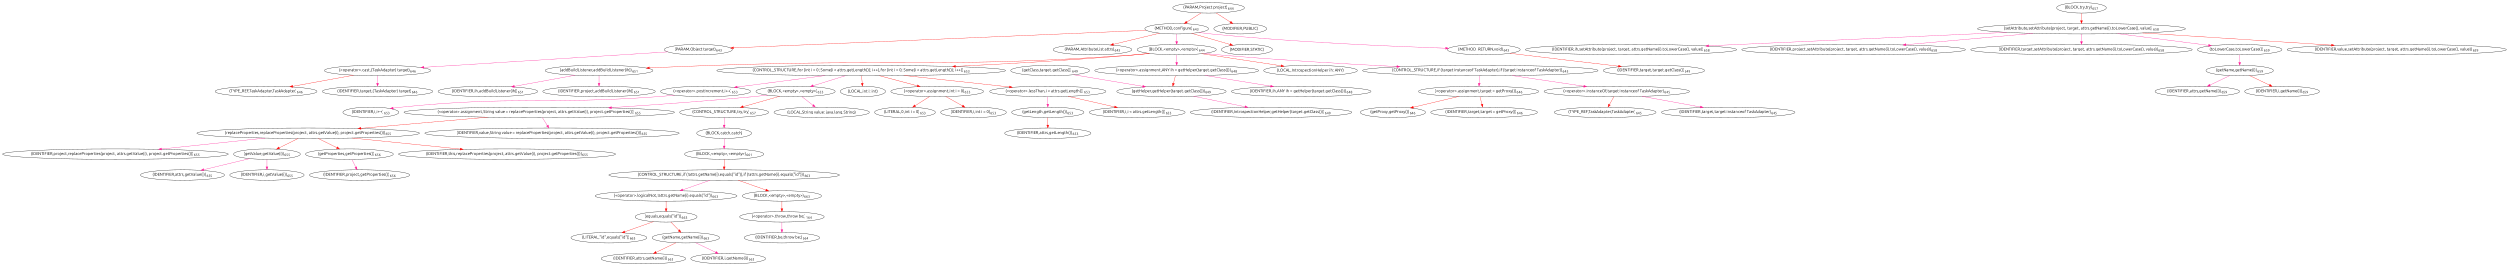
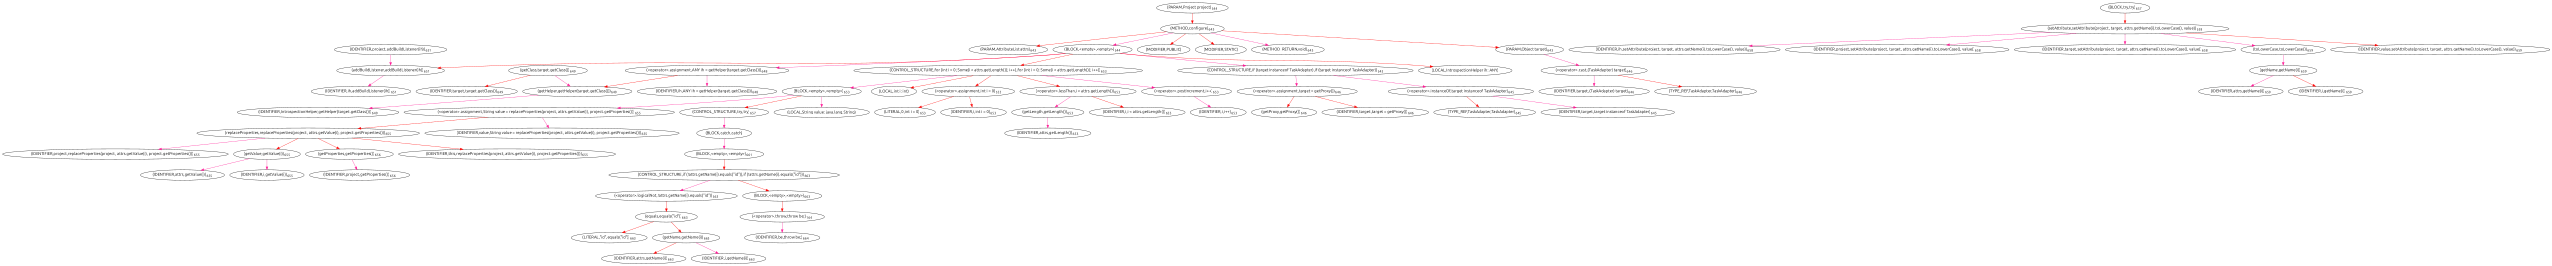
  digraph {
    fontname=Ubuntu
    node [fontname=Ubuntu]
    edge [color=red fontname=Ubuntu]
    n1 [label=<(METHOD,configure)<SUB>643</SUB>>]
    n2 [label=<(PARAM,Object target)<SUB>643</SUB>>]
    n3 [label=<(PARAM,AttributeList attrs)<SUB>643</SUB>>]
    n4 [label=<(BLOCK,&lt;empty&gt;,&lt;empty&gt;)<SUB>644</SUB>>]
    n5 [label=<(MODIFIER,PUBLIC)>]
    n6 [label=<(MODIFIER,STATIC)>]
    n7 [label=<(METHOD_RETURN,void)<SUB>643</SUB>>]
    n8 [label=<(&lt;operator&gt;.cast,(TaskAdapter) target)<SUB>646</SUB>>]
    n9 [label=<(PARAM,Project project)<SUB>644</SUB>>]
    n10 [label=<(CONTROL_STRUCTURE,if (target instanceof TaskAdapter),if (target instanceof TaskAdapter))<SUB>645</SUB>>]
    n11 [label=<(LOCAL,IntrospectionHelper ih: ANY)>]
    n12 [label=<(&lt;operator&gt;.assignment,ANY ih = getHelper(target.getClass()))<SUB>648</SUB>>]
    n13 [label=<(addBuildListener,addBuildListener(ih))<SUB>651</SUB>>]
    n14 [label=<(CONTROL_STRUCTURE,for (int i = 0; Some(i &lt; attrs.getLength()); i++),for (int i = 0; Some(i &lt; attrs.getLength()); i++))<SUB>653</SUB>>]
    n15 [label=<(&lt;operator&gt;.instanceOf,target instanceof TaskAdapter)<SUB>645</SUB>>]
    n16 [label=<(&lt;operator&gt;.assignment,target = getProxy())<SUB>646</SUB>>]
    n17 [label=<(IDENTIFIER,ih,ANY ih = getHelper(target.getClass()))<SUB>648</SUB>>]
    n18 [label=<(getHelper,getHelper(target.getClass()))<SUB>649</SUB>>]
    n19 [label=<(IDENTIFIER,project,addBuildListener(ih))<SUB>651</SUB>>]
    n20 [label=<(IDENTIFIER,ih,addBuildListener(ih))<SUB>651</SUB>>]
    n21 [label=<(LOCAL,int i: int)>]
    n22 [label=<(&lt;operator&gt;.assignment,int i = 0)<SUB>653</SUB>>]
    n23 [label=<(&lt;operator&gt;.lessThan,i &lt; attrs.getLength())<SUB>653</SUB>>]
    n24 [label=<(&lt;operator&gt;.postIncrement,i++)<SUB>653</SUB>>]
    n25 [label=<(BLOCK,&lt;empty&gt;,&lt;empty&gt;)<SUB>653</SUB>>]
    n26 [label=<(IDENTIFIER,target,target instanceof TaskAdapter)<SUB>645</SUB>>]
    n27 [label=<(TYPE_REF,TaskAdapter,TaskAdapter)<SUB>645</SUB>>]
    n28 [label=<(IDENTIFIER,target,target = getProxy())<SUB>646</SUB>>]
    n29 [label=<(getProxy,getProxy())<SUB>646</SUB>>]
    n30 [label=<(TYPE_REF,TaskAdapter,TaskAdapter)<SUB>646</SUB>>]
    n31 [label=<(IDENTIFIER,target,(TaskAdapter) target)<SUB>646</SUB>>]
    n32 [label=<(IDENTIFIER,IntrospectionHelper,getHelper(target.getClass()))<SUB>649</SUB>>]
    n33 [label=<(getClass,target.getClass())<SUB>649</SUB>>]
    n34 [label=<(IDENTIFIER,target,target.getClass())<SUB>649</SUB>>]
    n35 [label=<(IDENTIFIER,i,int i = 0)<SUB>653</SUB>>]
    n36 [label=<(LITERAL,0,int i = 0)<SUB>653</SUB>>]
    n37 [label=<(IDENTIFIER,i,i &lt; attrs.getLength())<SUB>653</SUB>>]
    n38 [label=<(getLength,getLength())<SUB>653</SUB>>]
    n39 [label=<(IDENTIFIER,i,i++)<SUB>653</SUB>>]
    n40 [label=<(LOCAL,String value: java.lang.String)>]
    n41 [label=<(&lt;operator&gt;.assignment,String value = replaceProperties(project, attrs.getValue(i), project.getProperties()))<SUB>655</SUB>>]
    n42 [label=<(CONTROL_STRUCTURE,try,try)<SUB>657</SUB>>]
    n43 [label=<(IDENTIFIER,attrs,getLength())<SUB>653</SUB>>]
    n44 [label=<(IDENTIFIER,value,String value = replaceProperties(project, attrs.getValue(i), project.getProperties()))<SUB>655</SUB>>]
    n45 [label=<(replaceProperties,replaceProperties(project, attrs.getValue(i), project.getProperties()))<SUB>655</SUB>>]
    n46 [label=<(BLOCK,catch,catch)>]
    n47 [label=<(IDENTIFIER,this,replaceProperties(project, attrs.getValue(i), project.getProperties()))<SUB>655</SUB>>]
    n48 [label=<(IDENTIFIER,project,replaceProperties(project, attrs.getValue(i), project.getProperties()))<SUB>655</SUB>>]
    n49 [label=<(getValue,getValue(i))<SUB>655</SUB>>]
    n50 [label=<(getProperties,getProperties())<SUB>656</SUB>>]
    n51 [label=<(IDENTIFIER,attrs,getValue(i))<SUB>655</SUB>>]
    n52 [label=<(IDENTIFIER,i,getValue(i))<SUB>655</SUB>>]
    n53 [label=<(IDENTIFIER,project,getProperties())<SUB>656</SUB>>]
    n54 [label=<(BLOCK,try,try)<SUB>657</SUB>>]
    n55 [label=<(setAttribute,setAttribute(project, target, attrs.getName(i).toLowerCase(), value))<SUB>658</SUB>>]
    n56 [label=<(BLOCK,&lt;empty&gt;,&lt;empty&gt;)<SUB>661</SUB>>]
    n57 [label=<(IDENTIFIER,ih,setAttribute(project, target, attrs.getName(i).toLowerCase(), value))<SUB>658</SUB>>]
    n58 [label=<(IDENTIFIER,project,setAttribute(project, target, attrs.getName(i).toLowerCase(), value))<SUB>658</SUB>>]
    n59 [label=<(IDENTIFIER,target,setAttribute(project, target, attrs.getName(i).toLowerCase(), value))<SUB>658</SUB>>]
    n60 [label=<(toLowerCase,toLowerCase())<SUB>659</SUB>>]
    n61 [label=<(IDENTIFIER,value,setAttribute(project, target, attrs.getName(i).toLowerCase(), value))<SUB>659</SUB>>]
    n62 [label=<(getName,getName(i))<SUB>659</SUB>>]
    n63 [label=<(IDENTIFIER,attrs,getName(i))<SUB>659</SUB>>]
    n64 [label=<(IDENTIFIER,i,getName(i))<SUB>659</SUB>>]
    n65 [label=<(CONTROL_STRUCTURE,if (!attrs.getName(i).equals(&quot;id&quot;)),if (!attrs.getName(i).equals(&quot;id&quot;)))<SUB>663</SUB>>]
    n66 [label=<(&lt;operator&gt;.logicalNot,!attrs.getName(i).equals(&quot;id&quot;))<SUB>663</SUB>>]
    n67 [label=<(BLOCK,&lt;empty&gt;,&lt;empty&gt;)<SUB>663</SUB>>]
    n68 [label=<(equals,equals(&quot;id&quot;))<SUB>663</SUB>>]
    n69 [label=<(&lt;operator&gt;.throw,throw be;)<SUB>164</SUB>>]
    n70 [label=<(getName,getName(i))<SUB>663</SUB>>]
    n71 [label=<(LITERAL,&quot;id&quot;,equals(&quot;id&quot;))<SUB>663</SUB>>]
    n72 [label=<(IDENTIFIER,attrs,getName(i))<SUB>663</SUB>>]
    n73 [label=<(IDENTIFIER,i,getName(i))<SUB>663</SUB>>]
    n74 [label=<(IDENTIFIER,be,throw be;)<SUB>664</SUB>>]
    n1 -> n2
    n1 -> n3
    n1 -> n4 [color=deeppink]
-   n9 -> n5
+   n1 -> n5
    n1 -> n6
    n1 -> n7 [color=deeppink]
    n2 -> n8 [color=deeppink]
    n4 -> n10 [color=deeppink]
    n4 -> n11
    n4 -> n12 [color=deeppink]
    n4 -> n13
    n4 -> n14
    n8 -> n30
    n8 -> n31 [color=deeppink]
    n9 -> n1
    n10 -> n15 [color=deeppink]
    n10 -> n16 [color=deeppink]
    n12 -> n17 [color=deeppink]
    n12 -> n18
-   n13 -> n19 [color=deeppink]
+   n19 -> n13 [color=deeppink]
    n13 -> n20 [color=deeppink]
    n14 -> n21
    n14 -> n22
    n14 -> n23
    n14 -> n24 [color=deeppink]
    n14 -> n25 [color=deeppink]
    n15 -> n26 [color=deeppink]
    n15 -> n27
    n16 -> n28
    n16 -> n29
    n18 -> n32 [color=deeppink]
    n22 -> n35
    n22 -> n36
    n23 -> n37
    n23 -> n38 [color=deeppink]
    n24 -> n39 [color=deeppink]
    n25 -> n40 [color=deeppink]
    n25 -> n41 [color=deeppink]
    n25 -> n42
    n33 -> n18 [color=deeppink]
-   n7 -> n34
-   n38 -> n43
+   n33 -> n34
+   n38 -> n43 [color=deeppink]
    n41 -> n44 [color=deeppink]
    n41 -> n45
    n42 -> n46 [color=deeppink]
    n45 -> n47
    n45 -> n48 [color=deeppink]
    n45 -> n49
    n45 -> n50
    n46 -> n56 [color=deeppink]
    n49 -> n51 [color=deeppink]
    n49 -> n52 [color=deeppink]
    n50 -> n53 [color=deeppink]
    n54 -> n55
    n55 -> n57 [color=deeppink]
    n55 -> n58 [color=deeppink]
    n55 -> n59 [color=deeppink]
    n55 -> n60 [color=deeppink]
    n55 -> n61
    n56 -> n65
    n60 -> n62 [color=deeppink]
    n62 -> n63 [color=deeppink]
    n62 -> n64
    n65 -> n66 [color=deeppink]
    n65 -> n67
    n66 -> n68
    n67 -> n69
    n68 -> n70
    n68 -> n71
    n69 -> n74 [color=deeppink]
    n70 -> n72
    n70 -> n73 [color=deeppink]
  }
